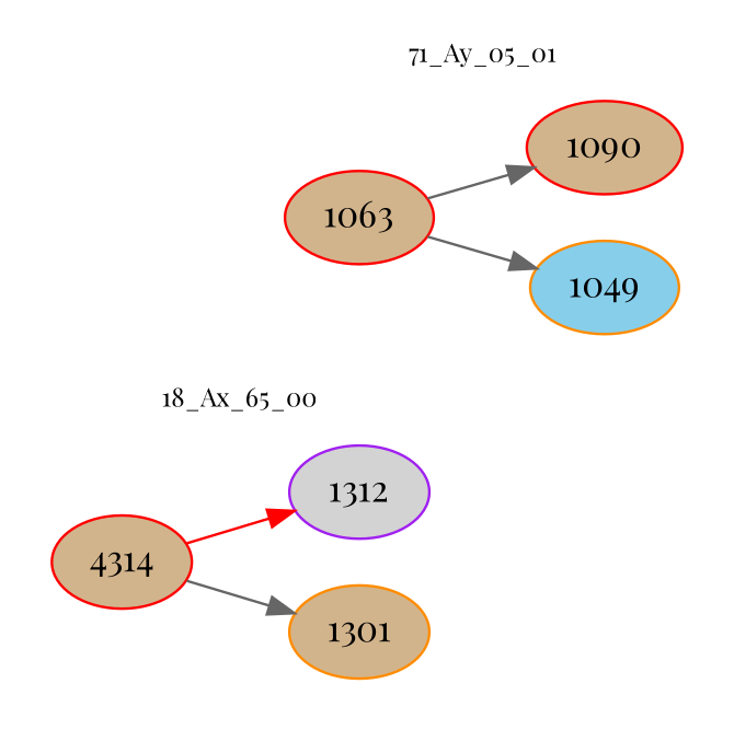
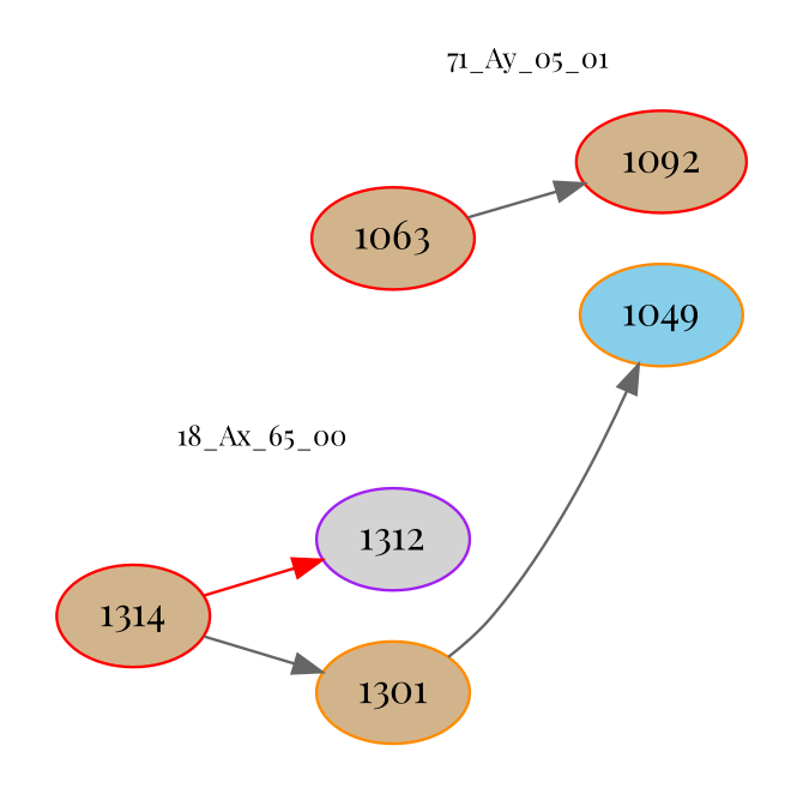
  digraph {
    fontname="Playfair Display"
    rankdir=LR
    node [color=red fillcolor=tan fontname="Playfair Display" style=filled]
    edge [color=gray40 fontname="Playfair Display"]
    n1 [label=1063]
    n2 [color=darkorange fillcolor=skyblue label=1049]
-   n3 [label=1090]
-   n4 [label=4314]
+   n3 [label=1092]
+   n4 [label=1314]
    n5 [color=darkorange label=1301]
    n6 [color=purple fillcolor=lightgrey label=1312]
    subgraph cluster_1 {
      color=white
      fontsize=10
      label="71_Ay_05_01"
      n1
      n2
      n3
    }
    subgraph cluster_2 {
      color=white
      fontsize=10
      label="18_Ax_65_00"
      n4
      n5
      n6
    }
-   n1 -> n2
+   n5 -> n2
    n1 -> n3
    n4 -> n5
    n4 -> n6 [color=red]
  }
